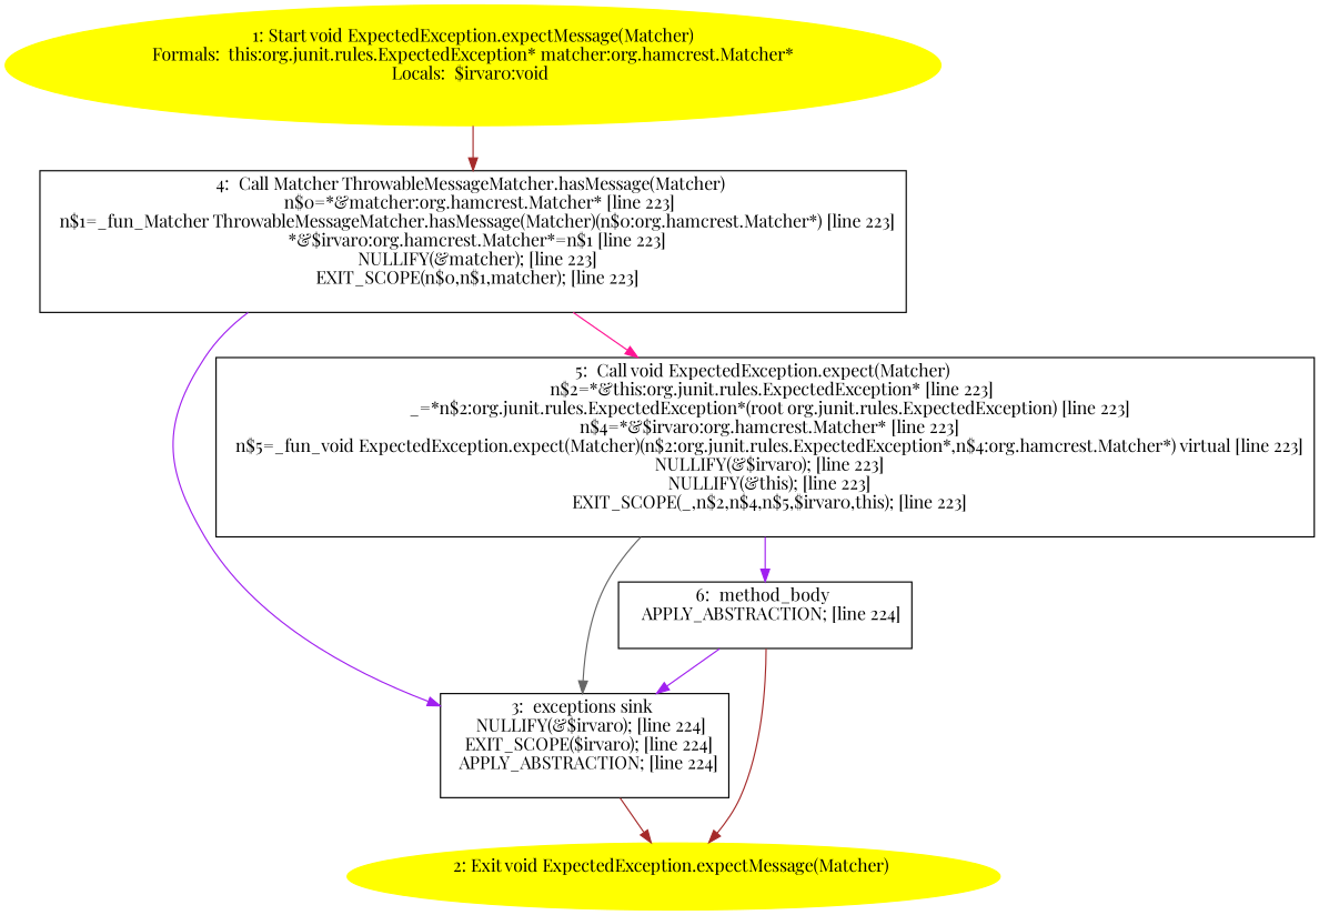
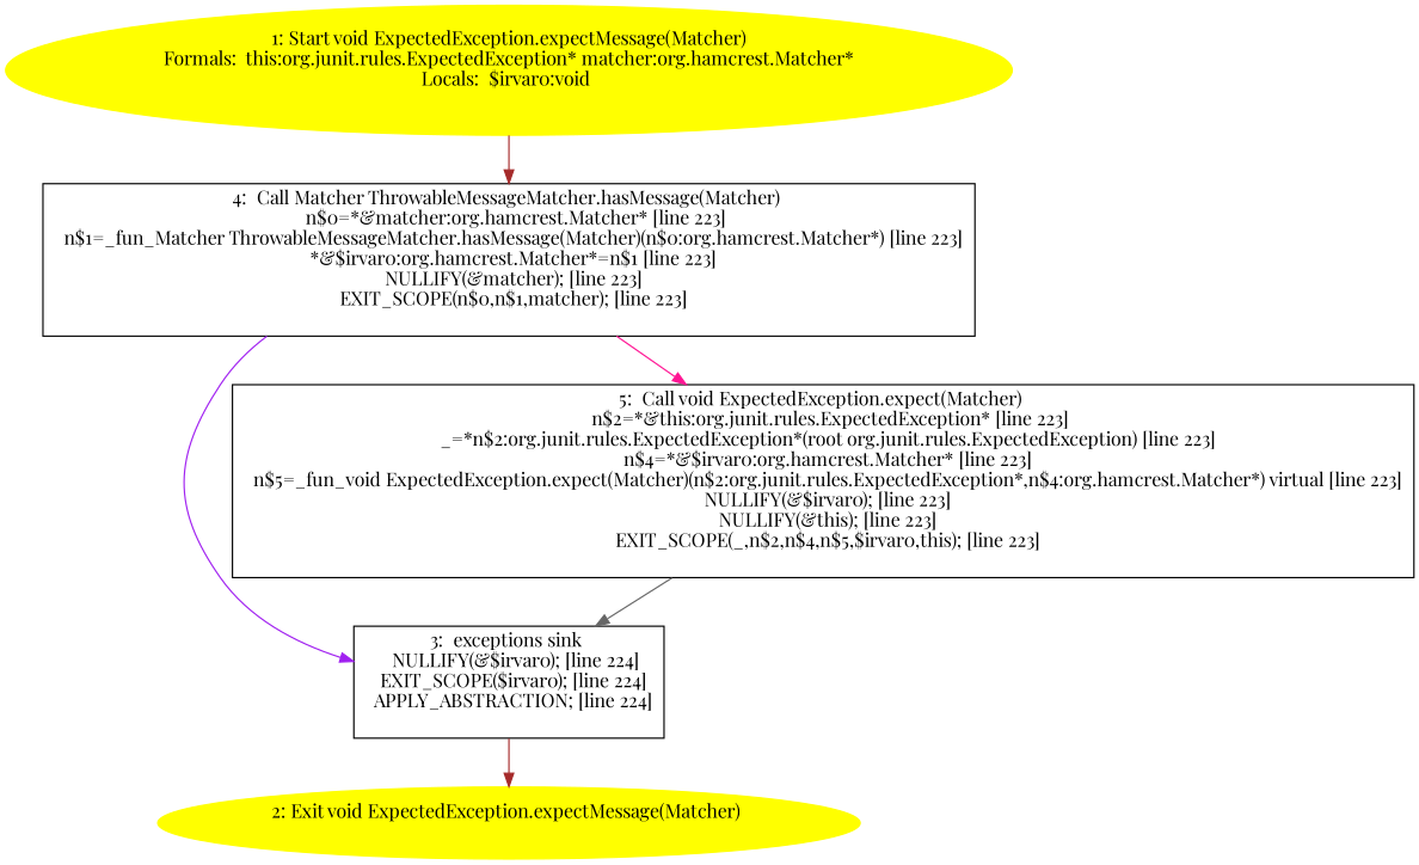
  digraph {
    fontname="Playfair Display"
    node [fontname="Playfair Display" shape=box]
    edge [color=brown fontname="Playfair Display"]
    n1 [color=yellow label="1: Start void ExpectedException.expectMessage(Matcher)\nFormals:  this:org.junit.rules.ExpectedException* matcher:org.hamcrest.Matcher*\nLocals:  $irvar0:void \n  " style=filled shape=""]
    n2 [label="4:  Call Matcher ThrowableMessageMatcher.hasMessage(Matcher) \n   n$0=*&matcher:org.hamcrest.Matcher* [line 223]\n  n$1=_fun_Matcher ThrowableMessageMatcher.hasMessage(Matcher)(n$0:org.hamcrest.Matcher*) [line 223]\n  *&$irvar0:org.hamcrest.Matcher*=n$1 [line 223]\n  NULLIFY(&matcher); [line 223]\n  EXIT_SCOPE(n$0,n$1,matcher); [line 223]\n "]
    n3 [label="3:  exceptions sink \n   NULLIFY(&$irvar0); [line 224]\n  EXIT_SCOPE($irvar0); [line 224]\n  APPLY_ABSTRACTION; [line 224]\n "]
    n4 [label="5:  Call void ExpectedException.expect(Matcher) \n   n$2=*&this:org.junit.rules.ExpectedException* [line 223]\n  _=*n$2:org.junit.rules.ExpectedException*(root org.junit.rules.ExpectedException) [line 223]\n  n$4=*&$irvar0:org.hamcrest.Matcher* [line 223]\n  n$5=_fun_void ExpectedException.expect(Matcher)(n$2:org.junit.rules.ExpectedException*,n$4:org.hamcrest.Matcher*) virtual [line 223]\n  NULLIFY(&$irvar0); [line 223]\n  NULLIFY(&this); [line 223]\n  EXIT_SCOPE(_,n$2,n$4,n$5,$irvar0,this); [line 223]\n "]
    n5 [color=yellow label="2: Exit void ExpectedException.expectMessage(Matcher) \n  " style=filled shape=""]
-   n6 [label="6:  method_body \n   APPLY_ABSTRACTION; [line 224]\n "]
    n1 -> n2
    n2 -> n3 [color=purple]
    n2 -> n4 [color=deeppink]
    n3 -> n5
    n4 -> n3 [color=gray40]
-   n4 -> n6 [color=purple]
-   n6 -> n3 [color=purple]
-   n6 -> n5
  }
